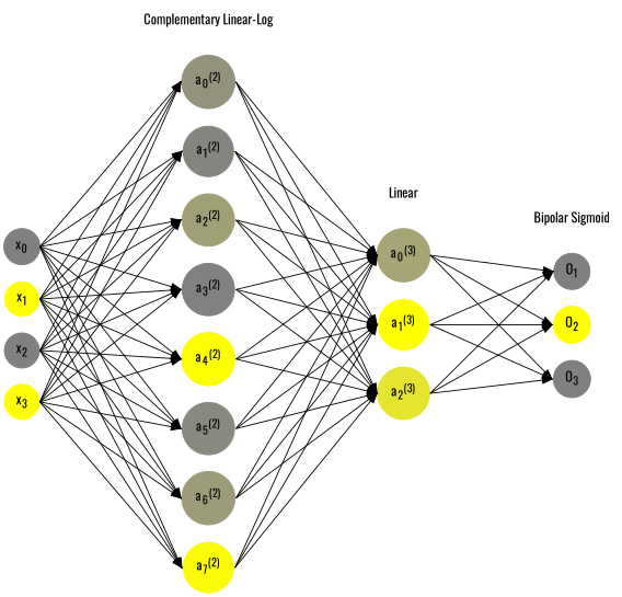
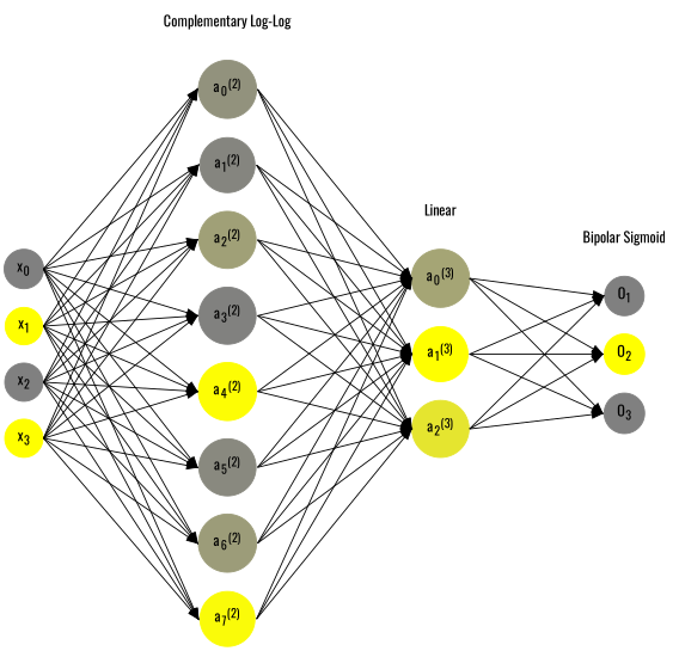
  digraph {
    rankdir=LR
    ranksep=1.4
    splines=false
    fontname=Oswald
    node [color="0.1667, 0.0, 0.5" fillcolor="0.1667, 0.0, 0.5" shape=circle style=filled fontname=Oswald]
    edge [headport=w style=solid tailport=e fontname=Oswald]
    n1 [label=<x<sub>0</sub>>]
    n2 [color="0.1667, 1.0, 1.0" fillcolor="0.1667, 1.0, 1.0" label=<x<sub>1</sub>>]
    n3 [label=<x<sub>2</sub>>]
    n4 [color="0.1667, 1.0, 1.0" fillcolor="0.1667, 1.0, 1.0" label=<x<sub>3</sub>>]
    n5 [color="0.1667, 0.142520, 0.571260" fillcolor="0.1667, 0.142520, 0.571260" label=<a<sub>0</sub><sup>(2)</sup>>]
    n6 [color="0.1667, 0.040884, 0.520442" fillcolor="0.1667, 0.040884, 0.520442" label=<a<sub>1</sub><sup>(2)</sup>>]
    n7 [color="0.1667, 0.255048, 0.627524" fillcolor="0.1667, 0.255048, 0.627524" label=<a<sub>2</sub><sup>(2)</sup>>]
    n8 [color="0.1667, 0.010833, 0.505417" fillcolor="0.1667, 0.010833, 0.505417" label=<a<sub>3</sub><sup>(2)</sup>>]
    n9 [color="0.1667, 0.981964, 0.990982" fillcolor="0.1667, 0.981964, 0.990982" label=<a<sub>4</sub><sup>(2)</sup>>]
    n10 [color="0.1667, 0.076167, 0.538083" fillcolor="0.1667, 0.076167, 0.538083" label=<a<sub>5</sub><sup>(2)</sup>>]
    n11 [color="0.1667, 0.218978, 0.609489" fillcolor="0.1667, 0.218978, 0.609489" label=<a<sub>6</sub><sup>(2)</sup>>]
    n12 [color="0.1667, 0.961191, 0.980595" fillcolor="0.1667, 0.961191, 0.980595" label=<a<sub>7</sub><sup>(2)</sup>>]
    n13 [color="0.1667, 0.289973, 0.644987" fillcolor="0.1667, 0.289973, 0.644987" label=<a<sub>0</sub><sup>(3)</sup>>]
    n14 [color="0.1667, 1.726506, 1.363253" fillcolor="0.1667, 1.726506, 1.363253" label=<a<sub>1</sub><sup>(3)</sup>>]
    n15 [color="0.1667, 0.791177, 0.895588" fillcolor="0.1667, 0.791177, 0.895588" label=<a<sub>2</sub><sup>(3)</sup>>]
    n16 [label=<O<sub>1</sub>>]
    n17 [color="0.1667, 1.0, 1.0" fillcolor="0.1667, 1.0, 1.0" label=<O<sub>2</sub>>]
    n18 [label=<O<sub>3</sub>>]
-   n19 [label="Complementary Linear-Log" shape=plaintext color="" fillcolor="" style=""]
+   n19 [label="Complementary Log-Log" shape=plaintext color="" fillcolor="" style=""]
    n20 [label=Linear shape=plaintext color="" fillcolor="" style=""]
    n21 [label="Bipolar Sigmoid" shape=plaintext color="" fillcolor="" style=""]
    subgraph sub_1 {
      n1
    }
    subgraph sub_2 {
      n2
    }
    subgraph sub_3 {
      n3
    }
    subgraph sub_4 {
      n4
    }
    subgraph sub_5 {
      n5
    }
    subgraph sub_6 {
      n6
    }
    subgraph sub_7 {
      n7
    }
    subgraph sub_8 {
      n8
    }
    subgraph sub_9 {
      n9
    }
    subgraph sub_10 {
      n10
    }
    subgraph sub_11 {
      n11
    }
    subgraph sub_12 {
      n12
    }
    subgraph sub_13 {
      n13
    }
    subgraph sub_14 {
      n14
    }
    subgraph sub_15 {
      n15
    }
    subgraph sub_16 {
      n16
    }
    subgraph sub_17 {
      n17
    }
    subgraph sub_18 {
      n18
    }
    subgraph sub_19 {
      rank=same
      n1
      n2
      n3
      n4
    }
    subgraph sub_20 {
      rank=same
      n5
      n6
      n7
      n8
      n9
      n10
      n11
      n12
    }
    subgraph sub_21 {
      rank=same
      n13
      n14
      n15
    }
    subgraph sub_22 {
      rank=same
      n16
      n17
      n18
    }
    subgraph sub_23 {
      rank=same
      n5
      n19
    }
    subgraph sub_24 {
      rank=same
      n13
      n20
    }
    subgraph sub_25 {
      rank=same
      n16
      n21
    }
    n1 -> n2 [style=invis]
    n1 -> n5
    n1 -> n6
    n1 -> n7
    n1 -> n8
    n1 -> n9
    n1 -> n10
    n1 -> n11
    n1 -> n12
    n2 -> n3 [style=invis]
    n2 -> n5
    n2 -> n6
    n2 -> n7
    n2 -> n8
    n2 -> n9
    n2 -> n10
    n2 -> n11
    n2 -> n12
    n3 -> n4 [style=invis]
    n3 -> n5
    n3 -> n6
    n3 -> n7
    n3 -> n8
    n3 -> n9
    n3 -> n10
    n3 -> n11
    n3 -> n12
    n4 -> n5
    n4 -> n6
    n4 -> n7
    n4 -> n8
    n4 -> n9
    n4 -> n10
    n4 -> n11
    n4 -> n12
    n5 -> n6 [style=invis]
    n5 -> n13
    n5 -> n14
    n5 -> n15
    n6 -> n7 [style=invis]
    n6 -> n13
    n6 -> n14
    n6 -> n15
    n7 -> n8 [style=invis]
    n7 -> n13
    n7 -> n14
    n7 -> n15
    n8 -> n9 [style=invis]
    n8 -> n13
    n8 -> n14
    n8 -> n15
    n9 -> n10 [style=invis]
    n9 -> n13
    n9 -> n14
    n9 -> n15
    n10 -> n11 [style=invis]
    n10 -> n13
    n10 -> n14
    n10 -> n15
    n11 -> n12 [style=invis]
    n11 -> n13
    n11 -> n14
    n11 -> n15
    n12 -> n13
    n12 -> n14
    n12 -> n15
    n13 -> n14 [style=invis]
    n13 -> n16
    n13 -> n17
    n13 -> n18
    n14 -> n15 [style=invis]
    n14 -> n16
    n14 -> n17
    n14 -> n18
    n15 -> n16
    n15 -> n17
    n15 -> n18
    n16 -> n17 [style=invis]
    n17 -> n18 [style=invis]
    n19 -> n5 [style=invis]
    n20 -> n13 [style=invis]
    n21 -> n16 [style=invis]
  }
